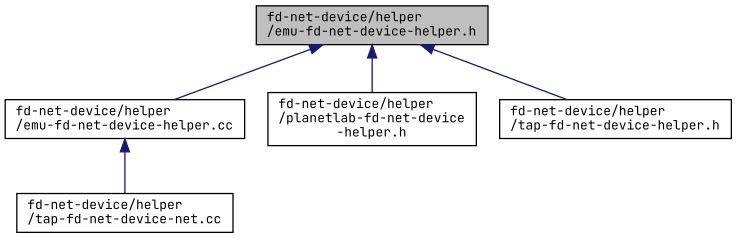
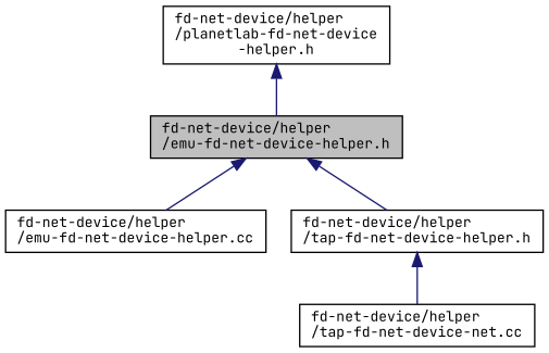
  digraph {
    fontname="JetBrains Mono"
    node [color=black fillcolor=white fontname="JetBrains Mono" fontsize=10 shape=record style=filled]
    edge [color=midnightblue dir=back fontname="JetBrains Mono" fontsize=10 labelfontname=Helvetica labelfontsize=10 style=solid]
    n1 [fillcolor=grey75 fontcolor=black height=0.2 label="fd-net-device/helper\l/emu-fd-net-device-helper.h" width=0.4]
    n2 [height=0.2 label="fd-net-device/helper\l/emu-fd-net-device-helper.cc" width=0.4]
    n3 [height=0.2 label="fd-net-device/helper\l/planetlab-fd-net-device\l-helper.h" width=0.4]
    n4 [height=0.2 label="fd-net-device/helper\l/tap-fd-net-device-helper.h" width=0.4]
    n5 [height=0.2 label="fd-net-device/helper\l/tap-fd-net-device-net.cc" width=0.4]
    n1 -> n2
-   n1 -> n3
+   n3 -> n1
    n1 -> n4
-   n2 -> n5
+   n4 -> n5
  }
